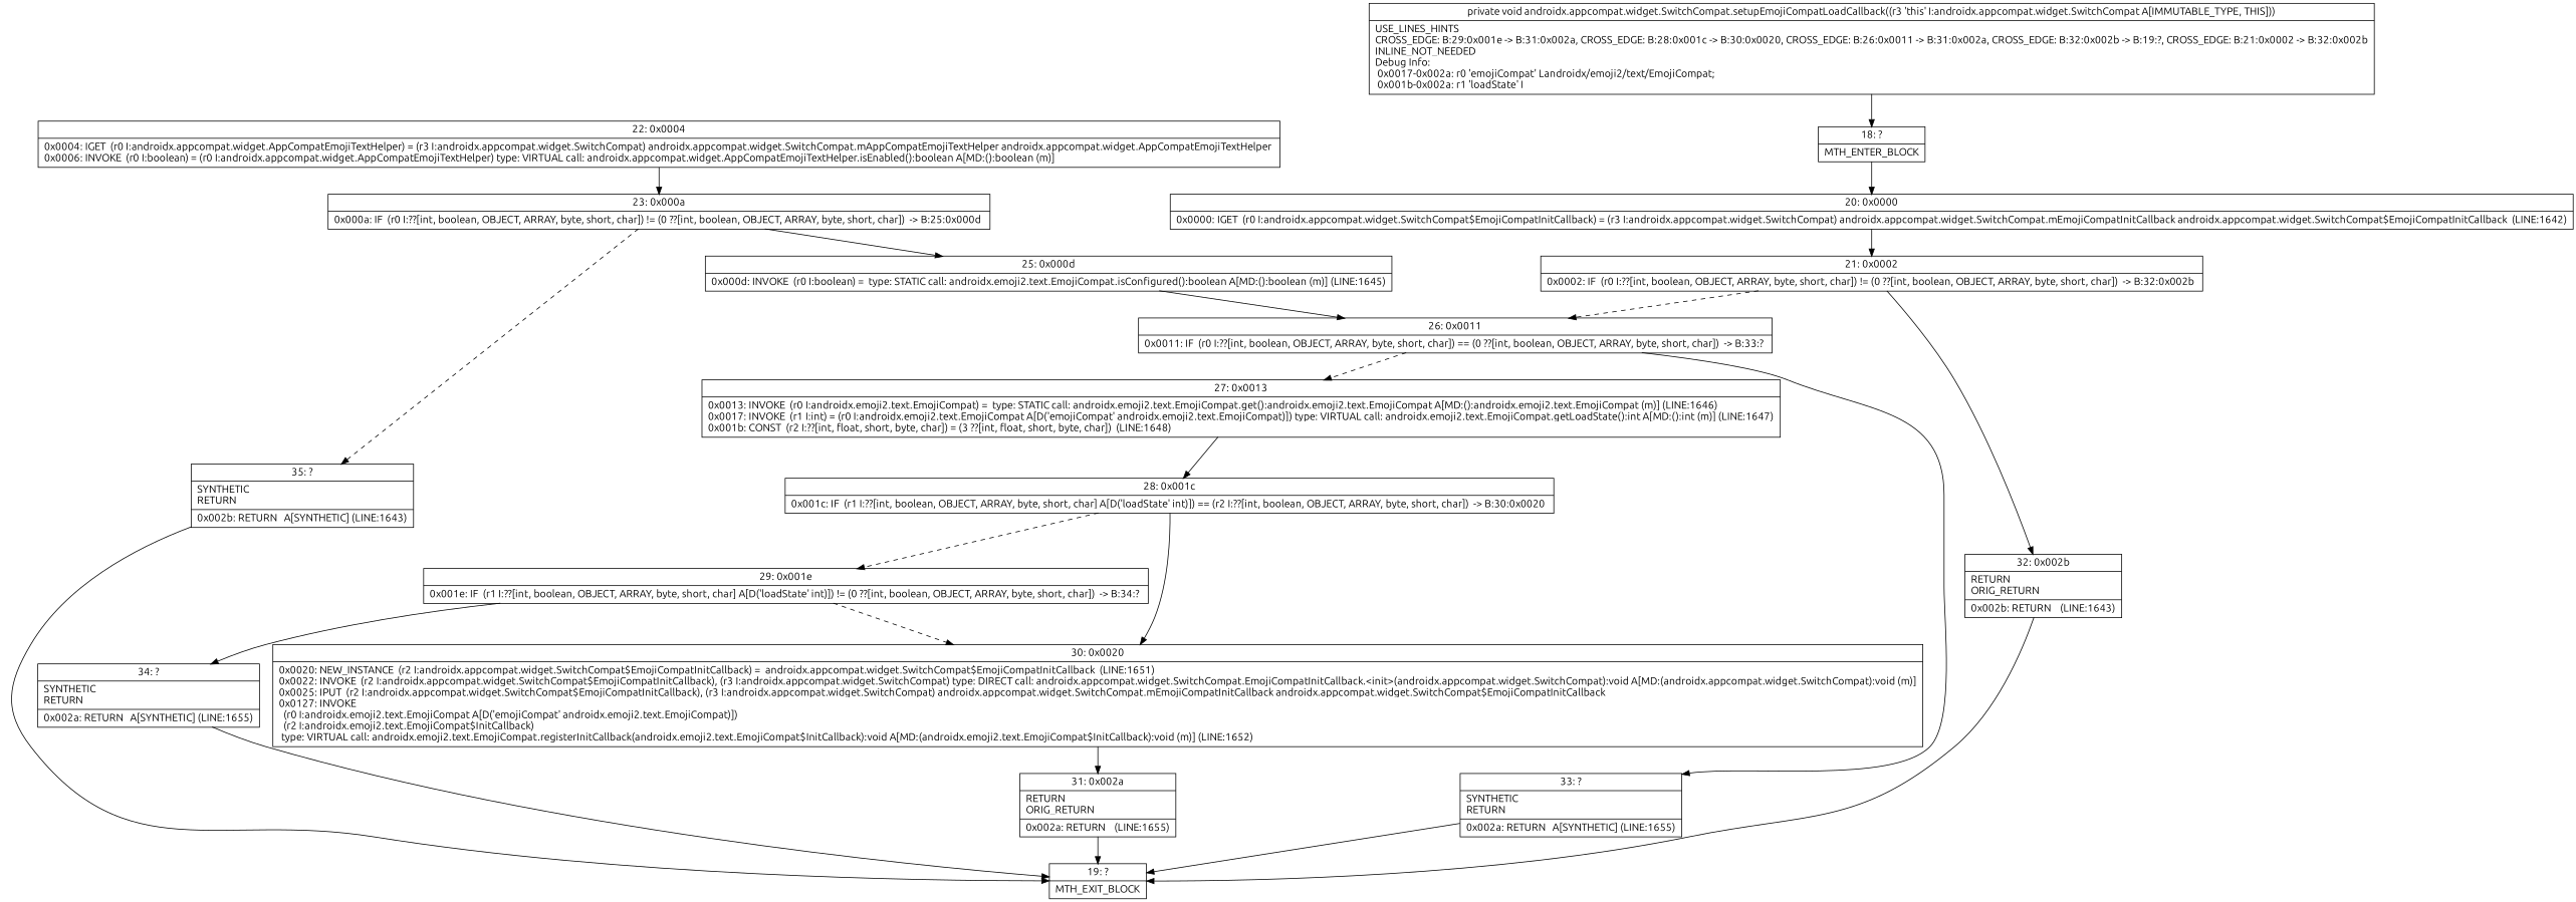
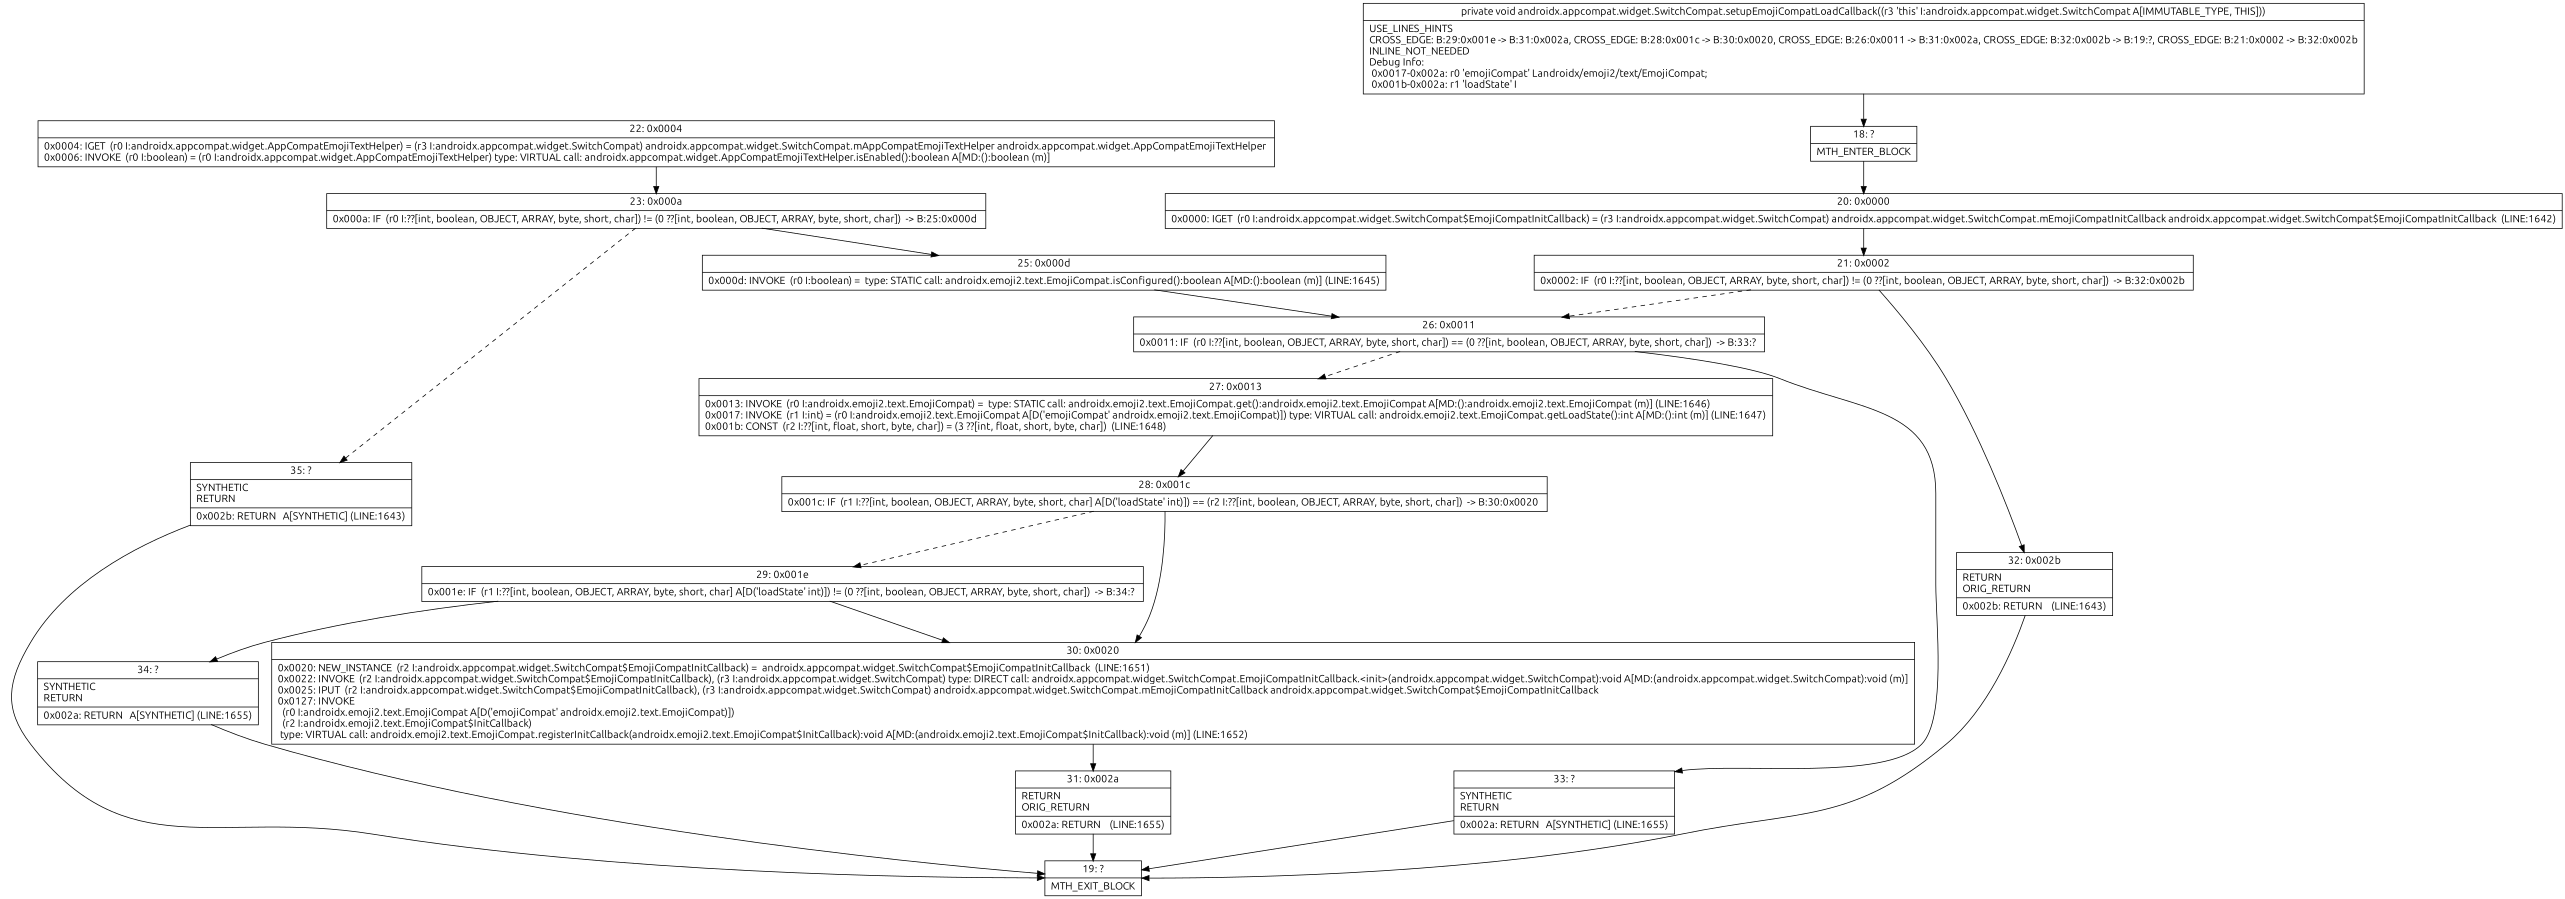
  digraph {
    fontname=Ubuntu
    node [fontname=Ubuntu shape=record]
    edge [fontname=Ubuntu]
    n1 [label="{18\:\ ?|MTH_ENTER_BLOCK\l}"]
    n2 [label="{20\:\ 0x0000|0x0000: IGET  (r0 I:androidx.appcompat.widget.SwitchCompat$EmojiCompatInitCallback) = (r3 I:androidx.appcompat.widget.SwitchCompat) androidx.appcompat.widget.SwitchCompat.mEmojiCompatInitCallback androidx.appcompat.widget.SwitchCompat$EmojiCompatInitCallback  (LINE:1642)\l}"]
    n3 [label="{21\:\ 0x0002|0x0002: IF  (r0 I:??[int, boolean, OBJECT, ARRAY, byte, short, char]) != (0 ??[int, boolean, OBJECT, ARRAY, byte, short, char])  \-\> B:32:0x002b \l}"]
    n4 [label="{32\:\ 0x002b|RETURN\lORIG_RETURN\l|0x002b: RETURN    (LINE:1643)\l}"]
    n5 [label="{26\:\ 0x0011|0x0011: IF  (r0 I:??[int, boolean, OBJECT, ARRAY, byte, short, char]) == (0 ??[int, boolean, OBJECT, ARRAY, byte, short, char])  \-\> B:33:? \l}"]
    n6 [label="{22\:\ 0x0004|0x0004: IGET  (r0 I:androidx.appcompat.widget.AppCompatEmojiTextHelper) = (r3 I:androidx.appcompat.widget.SwitchCompat) androidx.appcompat.widget.SwitchCompat.mAppCompatEmojiTextHelper androidx.appcompat.widget.AppCompatEmojiTextHelper \l0x0006: INVOKE  (r0 I:boolean) = (r0 I:androidx.appcompat.widget.AppCompatEmojiTextHelper) type: VIRTUAL call: androidx.appcompat.widget.AppCompatEmojiTextHelper.isEnabled():boolean A[MD:():boolean (m)]\l}"]
    n7 [label="{23\:\ 0x000a|0x000a: IF  (r0 I:??[int, boolean, OBJECT, ARRAY, byte, short, char]) != (0 ??[int, boolean, OBJECT, ARRAY, byte, short, char])  \-\> B:25:0x000d \l}"]
    n8 [label="{19\:\ ?|MTH_EXIT_BLOCK\l}"]
    n9 [label="{25\:\ 0x000d|0x000d: INVOKE  (r0 I:boolean) =  type: STATIC call: androidx.emoji2.text.EmojiCompat.isConfigured():boolean A[MD:():boolean (m)] (LINE:1645)\l}"]
    n10 [label="{35\:\ ?|SYNTHETIC\lRETURN\l|0x002b: RETURN   A[SYNTHETIC] (LINE:1643)\l}"]
    n11 [label="{27\:\ 0x0013|0x0013: INVOKE  (r0 I:androidx.emoji2.text.EmojiCompat) =  type: STATIC call: androidx.emoji2.text.EmojiCompat.get():androidx.emoji2.text.EmojiCompat A[MD:():androidx.emoji2.text.EmojiCompat (m)] (LINE:1646)\l0x0017: INVOKE  (r1 I:int) = (r0 I:androidx.emoji2.text.EmojiCompat A[D('emojiCompat' androidx.emoji2.text.EmojiCompat)]) type: VIRTUAL call: androidx.emoji2.text.EmojiCompat.getLoadState():int A[MD:():int (m)] (LINE:1647)\l0x001b: CONST  (r2 I:??[int, float, short, byte, char]) = (3 ??[int, float, short, byte, char])  (LINE:1648)\l}"]
    n12 [label="{33\:\ ?|SYNTHETIC\lRETURN\l|0x002a: RETURN   A[SYNTHETIC] (LINE:1655)\l}"]
    n13 [label="{28\:\ 0x001c|0x001c: IF  (r1 I:??[int, boolean, OBJECT, ARRAY, byte, short, char] A[D('loadState' int)]) == (r2 I:??[int, boolean, OBJECT, ARRAY, byte, short, char])  \-\> B:30:0x0020 \l}"]
    n14 [label="{29\:\ 0x001e|0x001e: IF  (r1 I:??[int, boolean, OBJECT, ARRAY, byte, short, char] A[D('loadState' int)]) != (0 ??[int, boolean, OBJECT, ARRAY, byte, short, char])  \-\> B:34:? \l}"]
    n15 [label="{30\:\ 0x0020|0x0020: NEW_INSTANCE  (r2 I:androidx.appcompat.widget.SwitchCompat$EmojiCompatInitCallback) =  androidx.appcompat.widget.SwitchCompat$EmojiCompatInitCallback  (LINE:1651)\l0x0022: INVOKE  (r2 I:androidx.appcompat.widget.SwitchCompat$EmojiCompatInitCallback), (r3 I:androidx.appcompat.widget.SwitchCompat) type: DIRECT call: androidx.appcompat.widget.SwitchCompat.EmojiCompatInitCallback.\<init\>(androidx.appcompat.widget.SwitchCompat):void A[MD:(androidx.appcompat.widget.SwitchCompat):void (m)]\l0x0025: IPUT  (r2 I:androidx.appcompat.widget.SwitchCompat$EmojiCompatInitCallback), (r3 I:androidx.appcompat.widget.SwitchCompat) androidx.appcompat.widget.SwitchCompat.mEmojiCompatInitCallback androidx.appcompat.widget.SwitchCompat$EmojiCompatInitCallback \l0x0127: INVOKE  \l  (r0 I:androidx.emoji2.text.EmojiCompat A[D('emojiCompat' androidx.emoji2.text.EmojiCompat)])\l  (r2 I:androidx.emoji2.text.EmojiCompat$InitCallback)\l type: VIRTUAL call: androidx.emoji2.text.EmojiCompat.registerInitCallback(androidx.emoji2.text.EmojiCompat$InitCallback):void A[MD:(androidx.emoji2.text.EmojiCompat$InitCallback):void (m)] (LINE:1652)\l}"]
    n16 [label="{34\:\ ?|SYNTHETIC\lRETURN\l|0x002a: RETURN   A[SYNTHETIC] (LINE:1655)\l}"]
    n17 [label="{31\:\ 0x002a|RETURN\lORIG_RETURN\l|0x002a: RETURN    (LINE:1655)\l}"]
    n18 [label="{private void androidx.appcompat.widget.SwitchCompat.setupEmojiCompatLoadCallback((r3 'this' I:androidx.appcompat.widget.SwitchCompat A[IMMUTABLE_TYPE, THIS]))  | USE_LINES_HINTS\lCROSS_EDGE: B:29:0x001e \-\> B:31:0x002a, CROSS_EDGE: B:28:0x001c \-\> B:30:0x0020, CROSS_EDGE: B:26:0x0011 \-\> B:31:0x002a, CROSS_EDGE: B:32:0x002b \-\> B:19:?, CROSS_EDGE: B:21:0x0002 \-\> B:32:0x002b\lINLINE_NOT_NEEDED\lDebug Info:\l  0x0017\-0x002a: r0 'emojiCompat' Landroidx\/emoji2\/text\/EmojiCompat;\l  0x001b\-0x002a: r1 'loadState' I\l}"]
    n1 -> n2
    n2 -> n3
    n3 -> n4
    n3 -> n5 [style=dashed]
    n4 -> n8
    n5 -> n11 [style=dashed]
    n5 -> n12
    n6 -> n7
    n7 -> n9
    n7 -> n10 [style=dashed]
    n9 -> n5
    n10 -> n8
    n11 -> n13
    n12 -> n8
    n13 -> n14 [style=dashed]
    n13 -> n15
-   n14 -> n15 [style=dashed]
+   n14 -> n15 [style=solid]
    n14 -> n16
    n15 -> n17
    n16 -> n8
    n17 -> n8
    n18 -> n1
  }
